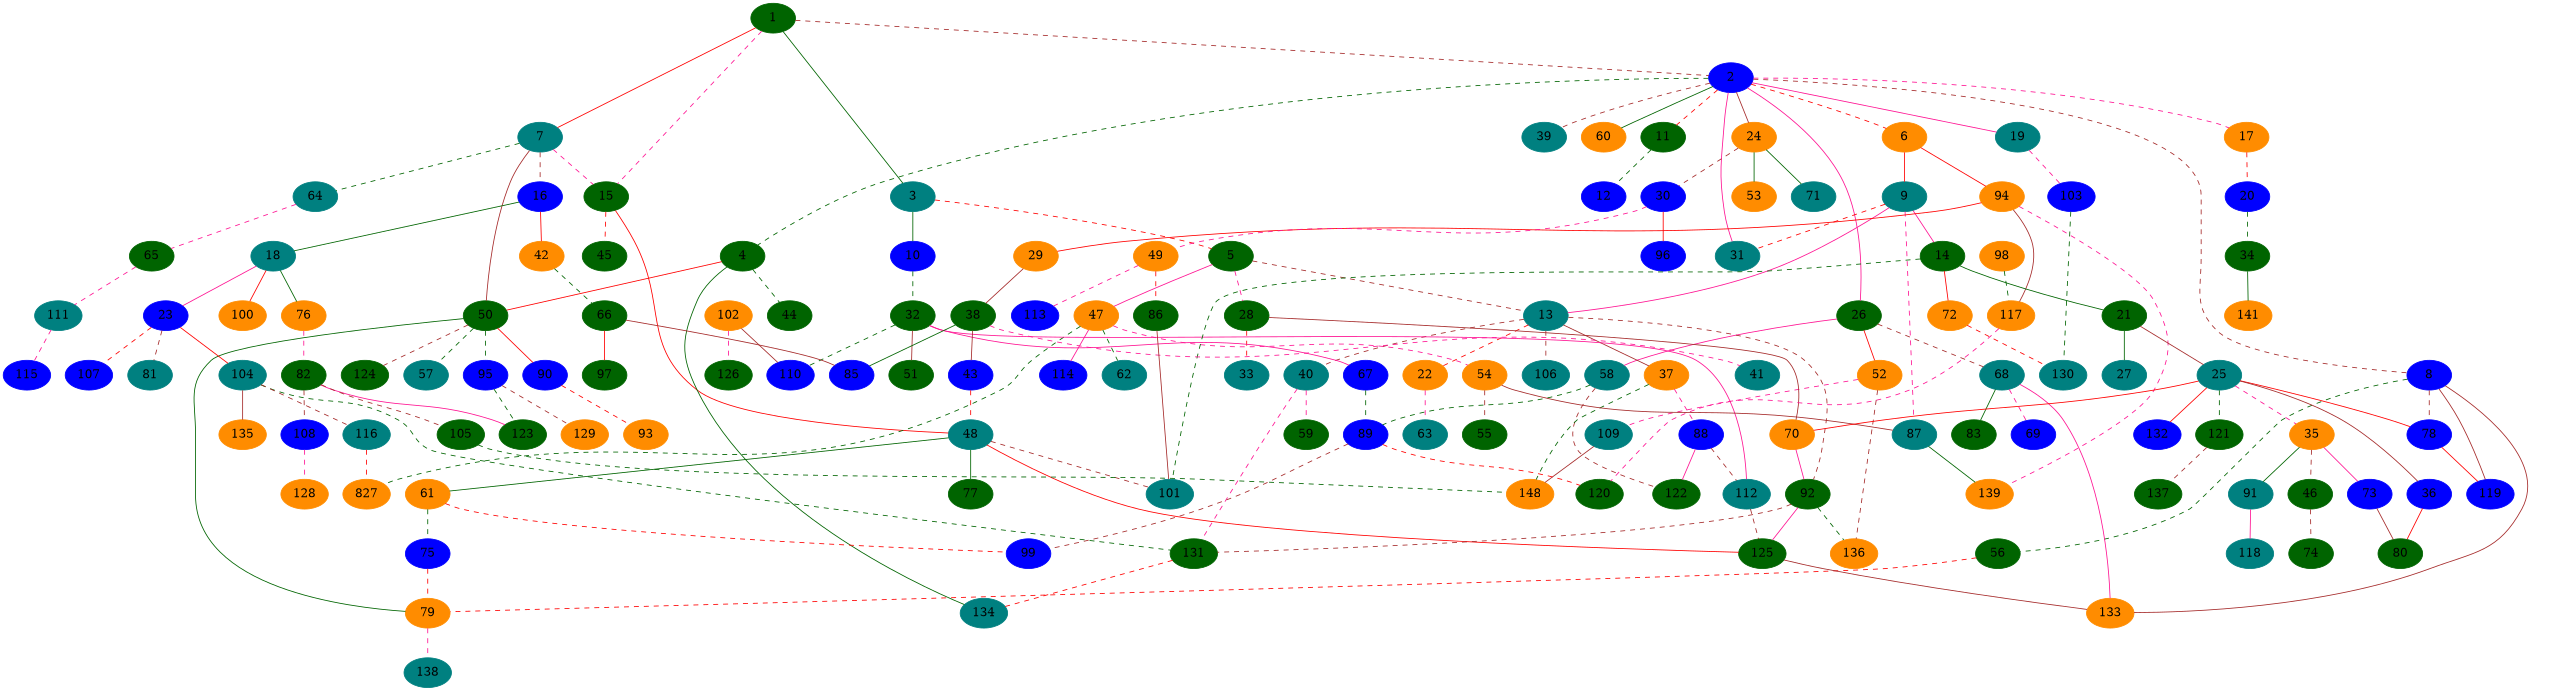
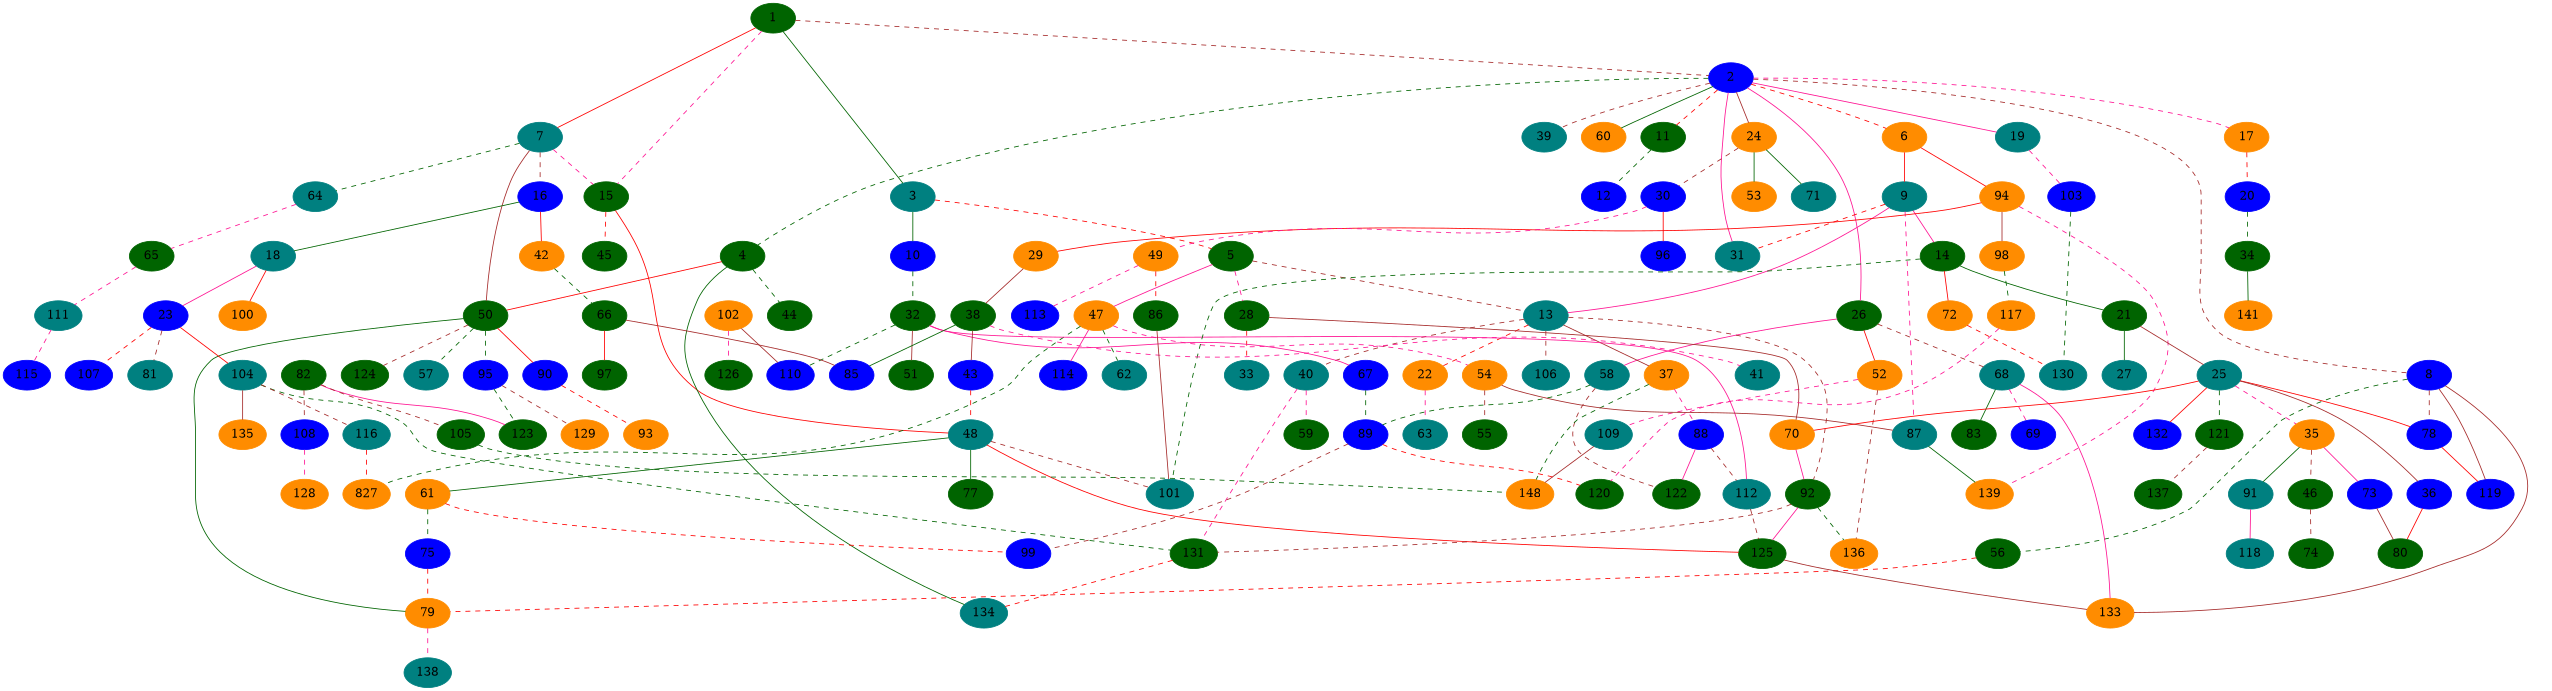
  graph {
    node [color=darkgreen style=filled]
    edge [color=brown style=dashed]
    2 [color=blue]
    1
    3 [color=teal]
    7 [color=teal]
    15
    4
    6 [color=darkorange]
    8 [color=blue]
    11
    17 [color=darkorange]
    19 [color=teal]
    24 [color=darkorange]
    26
    31 [color=teal]
    39 [color=teal]
    60 [color=darkorange]
    5
    10 [color=blue]
    50
    16 [color=blue]
    64 [color=teal]
    45
    48 [color=teal]
    44
    134 [color=teal]
    9 [color=teal]
    94 [color=darkorange]
    56
    78 [color=blue]
    119 [color=blue]
    133 [color=darkorange]
    12 [color=blue]
    20 [color=blue]
    103 [color=blue]
    30 [color=blue]
    53 [color=darkorange]
    71 [color=teal]
    52 [color=darkorange]
    58 [color=teal]
    68 [color=teal]
    13 [color=teal]
    28
    47 [color=darkorange]
    32
    57 [color=teal]
    79 [color=darkorange]
    90 [color=blue]
    95 [color=blue]
    124
    22 [color=darkorange]
    37 [color=darkorange]
    40 [color=teal]
    92
    106 [color=teal]
    70 [color=darkorange]
    33 [color=teal]
    54 [color=darkorange]
    62 [color=teal]
    114 [color=blue]
    n60 [color=darkorange label=827]
    14
    87 [color=teal]
    29 [color=darkorange]
    38
    139 [color=darkorange]
    98 [color=darkorange]
    18 [color=teal]
    42 [color=darkorange]
    65
    21
    72 [color=darkorange]
    101 [color=teal]
    51
    67 [color=blue]
    110 [color=blue]
    112 [color=teal]
    63 [color=teal]
    88 [color=blue]
    n79 [color=darkorange label=148]
    59
    131
    125
    136 [color=darkorange]
    25 [color=teal]
    27 [color=teal]
    130 [color=teal]
    61 [color=darkorange]
    77
    23 [color=blue]
-   76 [color=darkorange]
    100 [color=darkorange]
    66
    34
    81 [color=teal]
    104 [color=teal]
    107 [color=blue]
    82
    141 [color=darkorange]
    35 [color=darkorange]
    36 [color=blue]
    121
    132 [color=blue]
    116 [color=teal]
    135 [color=darkorange]
    49 [color=darkorange]
    96 [color=blue]
    46
    73 [color=blue]
    91 [color=teal]
    80
    137
    109 [color=teal]
    89 [color=blue]
    122
    69 [color=blue]
    83
    41 [color=teal]
    43 [color=blue]
    85 [color=blue]
    86
    113 [color=blue]
    74
    118 [color=teal]
    97
    55
    75 [color=blue]
    99 [color=blue]
    138 [color=teal]
    93 [color=darkorange]
    123
    129 [color=darkorange]
    120
    111 [color=teal]
    115 [color=blue]
    105
    108 [color=blue]
    128 [color=darkorange]
    102 [color=darkorange]
    126
    117 [color=darkorange]
    2 -- 4 [color=darkgreen]
    2 -- 6 [color=red]
    2 -- 8
    2 -- 11 [color=red]
    2 -- 17 [color=deeppink]
    2 -- 19 [color=deeppink style=solid]
    2 -- 24 [style=solid]
    2 -- 26 [color=deeppink style=solid]
    2 -- 31 [color=deeppink style=solid]
    2 -- 39
    2 -- 60 [color=darkgreen style=solid]
    1 -- 2
    1 -- 3 [color=darkgreen style=solid]
    1 -- 7 [color=red style=solid]
    1 -- 15 [color=deeppink]
    3 -- 5 [color=red]
    3 -- 10 [color=darkgreen style=solid]
    7 -- 15 [color=deeppink]
    7 -- 50 [style=solid]
    7 -- 16
    7 -- 64 [color=darkgreen]
    15 -- 45 [color=red]
    15 -- 48 [color=red style=solid]
    4 -- 50 [color=red style=solid]
    4 -- 44 [color=darkgreen]
    4 -- 134 [color=darkgreen style=solid]
    6 -- 9 [color=red style=solid]
    6 -- 94 [color=red style=solid]
    8 -- 56 [color=darkgreen]
    8 -- 78
    8 -- 119 [style=solid]
    8 -- 133 [style=solid]
    11 -- 12 [color=darkgreen]
    17 -- 20 [color=red]
    19 -- 103 [color=deeppink]
    24 -- 30
    24 -- 53 [color=darkgreen style=solid]
    24 -- 71 [color=darkgreen style=solid]
    26 -- 52 [color=red style=solid]
    26 -- 58 [color=deeppink style=solid]
    26 -- 68
    5 -- 13
    5 -- 28 [color=deeppink]
    5 -- 47 [color=deeppink style=solid]
    10 -- 32 [color=darkgreen]
    50 -- 57 [color=darkgreen]
    50 -- 79 [color=darkgreen style=solid]
    50 -- 90 [color=red style=solid]
    50 -- 95 [color=darkgreen]
    50 -- 124
    16 -- 18 [color=darkgreen style=solid]
    16 -- 42 [color=red style=solid]
    64 -- 65 [color=deeppink]
    48 -- 101
    48 -- 125 [color=red style=solid]
    48 -- 61 [color=darkgreen style=solid]
    48 -- 77 [color=darkgreen style=solid]
    9 -- 31 [color=red]
    9 -- 13 [color=deeppink style=solid]
    9 -- 14 [color=deeppink style=solid]
    9 -- 87 [color=deeppink]
    94 -- 29 [color=red style=solid]
    94 -- 139 [color=deeppink]
-   94 -- 117 [style=solid]
+   94 -- 98 [style=solid]
    56 -- 79 [color=red]
    78 -- 119 [color=red style=solid]
    20 -- 34 [color=darkgreen]
    103 -- 130 [color=darkgreen]
    30 -- 49 [color=deeppink]
    30 -- 96 [color=red style=solid]
    52 -- 136
    52 -- 109 [color=deeppink]
    58 -- 89 [color=darkgreen]
    58 -- 122
    68 -- 133 [color=deeppink style=solid]
    68 -- 69 [color=deeppink]
    68 -- 83 [color=darkgreen style=solid]
    13 -- 22 [color=red]
    13 -- 37 [style=solid]
    13 -- 40
    13 -- 92
    13 -- 106
    28 -- 70 [style=solid]
    28 -- 33 [color=red]
    47 -- 54 [color=deeppink]
    47 -- 62 [color=darkgreen]
    47 -- 114 [color=deeppink style=solid]
    47 -- n60 [color=darkgreen]
    32 -- 51 [style=solid]
    32 -- 67 [color=deeppink style=solid]
    32 -- 110 [color=darkgreen]
    32 -- 112 [color=deeppink style=solid]
    79 -- 138 [color=deeppink]
    90 -- 93 [color=red]
    95 -- 123 [color=darkgreen]
    95 -- 129
    22 -- 63 [color=deeppink]
    37 -- 88 [color=deeppink]
    37 -- n79 [color=darkgreen]
    40 -- 59 [color=deeppink]
    40 -- 131 [color=deeppink]
    92 -- 131
    92 -- 125 [color=deeppink style=solid]
    92 -- 136 [color=darkgreen]
    70 -- 92 [color=deeppink style=solid]
    54 -- 87 [style=solid]
    54 -- 55
    14 -- 21 [color=darkgreen style=solid]
    14 -- 72 [color=red style=solid]
    14 -- 101 [color=darkgreen]
    87 -- 139 [color=darkgreen style=solid]
    29 -- 38 [style=solid]
    38 -- 41 [color=deeppink]
    38 -- 43 [style=solid]
    38 -- 85 [color=darkgreen style=solid]
    98 -- 117 [color=darkgreen]
    18 -- 23 [color=deeppink style=solid]
-   18 -- 76 [color=darkgreen style=solid]
    18 -- 100 [color=red style=solid]
    42 -- 66 [color=darkgreen]
    65 -- 111 [color=deeppink]
    21 -- 25 [style=solid]
    21 -- 27 [color=darkgreen style=solid]
    72 -- 130 [color=red]
    67 -- 89 [color=darkgreen]
    112 -- 125
    88 -- 112
    88 -- 122 [color=deeppink style=solid]
    131 -- 134 [color=red]
    125 -- 133 [style=solid]
    25 -- 78 [color=red style=solid]
    25 -- 70 [color=red style=solid]
    25 -- 35 [color=deeppink]
    25 -- 36 [style=solid]
    25 -- 121 [color=darkgreen]
    25 -- 132 [color=red style=solid]
    61 -- 75 [color=darkgreen]
    61 -- 99 [color=red]
    23 -- 81
    23 -- 104 [color=red style=solid]
    23 -- 107 [color=red]
-   76 -- 82 [color=deeppink]
    66 -- 85 [style=solid]
    66 -- 97 [color=red style=solid]
    34 -- 141 [color=darkgreen style=solid]
    104 -- 131 [color=darkgreen]
    104 -- 116
    104 -- 135 [style=solid]
    82 -- 123 [color=deeppink style=solid]
    82 -- 105
    82 -- 108
    35 -- 46
    35 -- 73 [color=deeppink style=solid]
    35 -- 91 [color=darkgreen style=solid]
    36 -- 80 [color=red style=solid]
    121 -- 137
    116 -- n60 [color=red]
    49 -- 86 [color=red]
    49 -- 113 [color=deeppink]
    46 -- 74
    73 -- 80 [style=solid]
    91 -- 118 [color=deeppink style=solid]
    109 -- n79 [style=solid]
    89 -- 99
    89 -- 120 [color=red]
    43 -- 48 [color=red]
    86 -- 101 [style=solid]
    75 -- 79 [color=red]
    111 -- 115 [color=deeppink]
    105 -- n79 [color=darkgreen]
    108 -- 128 [color=deeppink]
    102 -- 110 [style=solid]
    102 -- 126 [color=deeppink]
    117 -- 120 [color=deeppink]
  }
